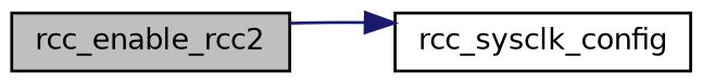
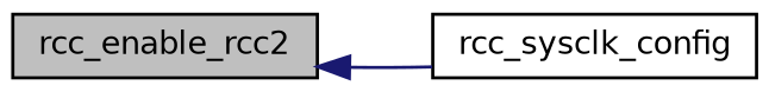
  digraph {
    rankdir=LR
    node [color=black fontname=Helvetica fontsize=10 shape=record style=filled]
    n1 [fillcolor=grey75 fontcolor=black height=0.2 label=rcc_enable_rcc2 width=0.4]
    n2 [fillcolor=white height=0.2 label=rcc_sysclk_config width=0.4]
-   n2 -> n1 [color=midnightblue dir=back fontname=Helvetica fontsize=10 labelfontname=Helvetica labelfontsize=10 style=solid]
+   n1 -> n2 [color=midnightblue dir=back fontname=Helvetica fontsize=10 labelfontname=Helvetica labelfontsize=10 style=solid]
  }
